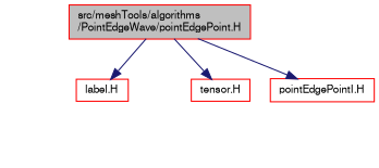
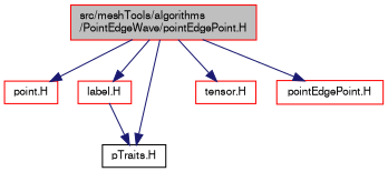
  digraph {
    node [color=red fontname=FreeSans fontsize=10 shape=record]
    edge [color=midnightblue fontname=FreeSans fontsize=10 labelfontname=FreeSans labelfontsize=10 style=solid]
    n1 [fillcolor=grey75 fontcolor=black height=0.2 label="src/meshTools/algorithms\l/PointEdgeWave/pointEdgePoint.H" style=filled width=0.4]
+   n2 [height=0.2 label="point.H" width=0.4]
    n3 [height=0.2 label="label.H" width=0.4]
+   n4 [color=black height=0.2 label="pTraits.H" width=0.4]
    n5 [height=0.2 label="tensor.H" width=0.4]
-   n6 [height=0.2 label="pointEdgePointI.H" width=0.4]
+   n6 [height=0.2 label="pointEdgePoint.H" width=0.4]
+   n1 -> n2
    n1 -> n3
+   n1 -> n4
    n1 -> n5
    n1 -> n6
+   n3 -> n4
  }
